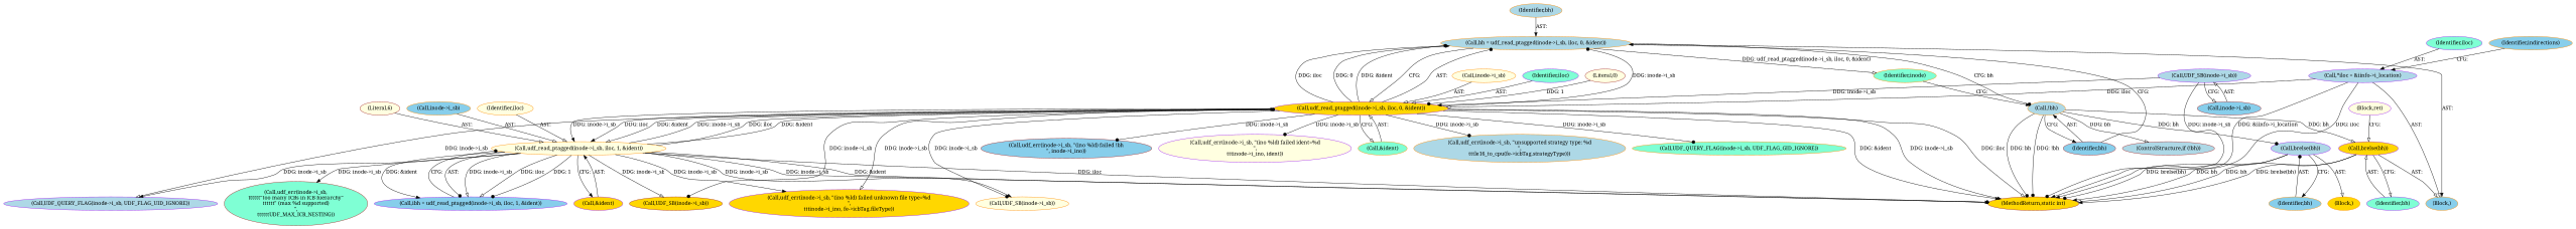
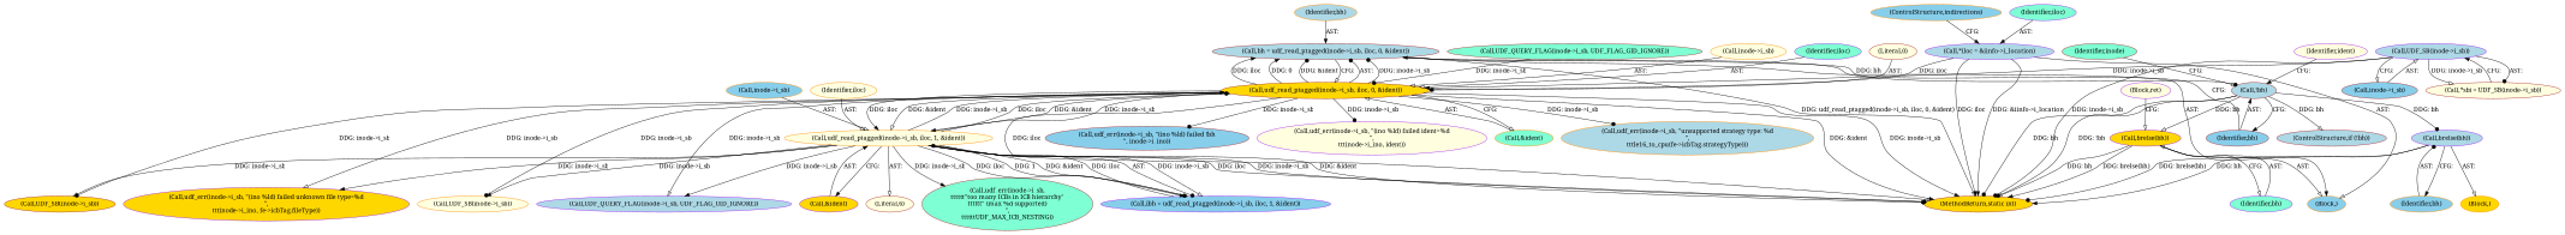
  digraph {
    fontname="Noto Serif"
    node [color=brown fillcolor=lightyellow fontname="Noto Serif" style=filled]
    edge [arrowhead=onormal fontname="Noto Serif"]
-   n1 [color=darkorange fillcolor=lightblue label="(Call,bh = udf_read_ptagged(inode->i_sb, iloc, 0, &ident))"]
-   n2 [color=purple fillcolor=gold label="(Call,udf_read_ptagged(inode->i_sb, iloc, 0, &ident))"]
-   n3 [color=darkorange fillcolor=lightblue label="(Call,!bh)"]
+   n1 [fillcolor=lightblue label="(Call,bh = udf_read_ptagged(inode->i_sb, iloc, 0, &ident))"]
+   n2 [fillcolor=gold label="(Call,udf_read_ptagged(inode->i_sb, iloc, 0, &ident))"]
+   n3 [fillcolor=lightblue label="(Call,!bh)"]
    n4 [color=darkorange fillcolor=skyblue label="(Block,)"]
    n5 [fillcolor=gold label="(MethodReturn,static int)"]
    n6 [color=darkorange label="(Call,udf_read_ptagged(inode->i_sb, iloc, 1, &ident))"]
    n7 [fillcolor=skyblue label="(Call,udf_err(inode->i_sb, \"(ino %ld) failed !bh\n\", inode->i_ino))"]
    n8 [color=purple label="(Call,udf_err(inode->i_sb, \"(ino %ld) failed ident=%d\n\",\n\t\t\tinode->i_ino, ident))"]
    n9 [color=darkorange fillcolor=aquamarine label="(Call,&ident)"]
    n10 [color=purple fillcolor=gold label="(Call,udf_err(inode->i_sb, \"(ino %ld) failed unknown file type=%d\n\",\n\t\t\tinode->i_ino, fe->icbTag.fileType))"]
    n11 [color=darkorange fillcolor=lightblue label="(Call,udf_err(inode->i_sb, \"unsupported strategy type: %d\n\",\n\t\t\tle16_to_cpu(fe->icbTag.strategyType)))"]
    n12 [color=purple fillcolor=lightblue label="(Call,UDF_QUERY_FLAG(inode->i_sb, UDF_FLAG_UID_IGNORE))"]
-   n13 [color=darkorange fillcolor=aquamarine label="(Call,UDF_QUERY_FLAG(inode->i_sb, UDF_FLAG_GID_IGNORE))"]
+   n13 [fillcolor=aquamarine label="(Call,UDF_QUERY_FLAG(inode->i_sb, UDF_FLAG_GID_IGNORE))"]
    n14 [fillcolor=gold label="(Call,UDF_SB(inode->i_sb))"]
    n15 [color=darkorange label="(Call,UDF_SB(inode->i_sb))"]
    n16 [color=purple fillcolor=lightblue label="(Call,brelse(bh))"]
    n17 [color=purple fillcolor=gold label="(Call,brelse(bh))"]
    n18 [fillcolor=skyblue label="(Identifier,bh)"]
    n19 [fillcolor=lightblue label="(ControlStructure,if (!bh))"]
    n20 [fillcolor=aquamarine label="(Call,udf_err(inode->i_sb,\n\t\t\t\t\t\t\"too many ICBs in ICB hierarchy\"\n\t\t\t\t\t\t\" (max %d supported)\n\",\n\t\t\t\t\t\tUDF_MAX_ICB_NESTING))"]
    n21 [color=purple fillcolor=skyblue label="(Call,ibh = udf_read_ptagged(inode->i_sb, iloc, 1, &ident))"]
    n22 [color=purple fillcolor=gold label="(Call,&ident)"]
    n23 [color=purple fillcolor=lightblue label="(Call,UDF_SB(inode->i_sb))"]
    n24 [fillcolor=skyblue label="(Call,inode->i_sb)"]
+   n25 [label="(Call,*sbi = UDF_SB(inode->i_sb))"]
    n26 [color=purple fillcolor=lightblue label="(Call,*iloc = &iinfo->i_location)"]
    n27 [color=darkorange fillcolor=skyblue label="(Identifier,bh)"]
    n28 [color=darkorange fillcolor=gold label="(Block,)"]
    n29 [color=purple fillcolor=aquamarine label="(Identifier,bh)"]
    n30 [color=darkorange label="(Call,inode->i_sb)"]
    n31 [color=purple label="(Block,ret)"]
-   n32 [color=darkorange fillcolor=skyblue label="(Identifier,indirections)"]
+   n32 [color=darkorange fillcolor=skyblue label="(ControlStructure,indirections)"]
    n33 [color=purple fillcolor=aquamarine label="(Identifier,iloc)"]
    n34 [color=darkorange fillcolor=lightblue label="(Identifier,bh)"]
    n35 [label="(Literal,0)"]
+   n36 [color=purple label="(Identifier,ident)"]
    n37 [color=purple fillcolor=aquamarine label="(Identifier,iloc)"]
    n38 [label="(Literal,6)"]
    n39 [color=darkorange fillcolor=skyblue label="(Call,inode->i_sb)"]
    n40 [color=darkorange label="(Identifier,iloc)"]
-   n41 [color=darkorange fillcolor=aquamarine label="(Identifier,inode)"]
+   n41 [fillcolor=aquamarine label="(Identifier,inode)"]
    n1 -> n2 [label="CFG: "]
-   n1 -> n3 [arrowhead=dot label="CFG: bh"]
+   n1 -> n3 [arrowhead=dot label="DDG: bh"]
    n1 -> n4 [arrowhead=normal label="AST: "]
-   n1 -> n41 [label="DDG: udf_read_ptagged(inode->i_sb, iloc, 0, &ident)"]
+   n1 -> n5 [label="DDG: udf_read_ptagged(inode->i_sb, iloc, 0, &ident)"]
    n2 -> n1 [arrowhead=dot label="AST: "]
    n2 -> n1 [arrowhead=dot label="DDG: inode->i_sb"]
    n2 -> n1 [arrowhead=normal label="DDG: iloc"]
    n2 -> n1 [arrowhead=normal label="DDG: 0"]
    n2 -> n1 [arrowhead=dot label="DDG: &ident"]
    n2 -> n5 [arrowhead=normal label="DDG: inode->i_sb"]
    n2 -> n5 [label="DDG: iloc"]
    n2 -> n5 [arrowhead=normal label="DDG: &ident"]
    n2 -> n6 [arrowhead=normal label="DDG: inode->i_sb"]
    n2 -> n6 [arrowhead=normal label="DDG: iloc"]
    n2 -> n6 [label="DDG: &ident"]
    n2 -> n7 [arrowhead=dot label="DDG: inode->i_sb"]
    n2 -> n8 [arrowhead=dot label="DDG: inode->i_sb"]
    n2 -> n9 [label="CFG: "]
    n2 -> n10 [label="DDG: inode->i_sb"]
    n2 -> n11 [arrowhead=dot label="DDG: inode->i_sb"]
    n2 -> n12 [label="DDG: inode->i_sb"]
-   n2 -> n13 [arrowhead=dot label="DDG: inode->i_sb"]
+   n13 -> n2 [arrowhead=dot label="DDG: inode->i_sb"]
    n2 -> n14 [arrowhead=dot label="DDG: inode->i_sb"]
    n2 -> n15 [arrowhead=dot label="DDG: inode->i_sb"]
    n3 -> n5 [arrowhead=dot label="DDG: !bh"]
    n3 -> n5 [arrowhead=dot label="DDG: bh"]
    n3 -> n16 [arrowhead=dot label="DDG: bh"]
    n3 -> n17 [label="DDG: bh"]
    n3 -> n18 [arrowhead=normal label="CFG: "]
    n3 -> n19 [label="DDG: bh"]
    n6 -> n2 [arrowhead=normal label="DDG: inode->i_sb"]
    n6 -> n2 [arrowhead=dot label="DDG: iloc"]
    n6 -> n2 [label="DDG: &ident"]
    n6 -> n5 [label="DDG: inode->i_sb"]
    n6 -> n5 [arrowhead=dot label="DDG: &ident"]
    n6 -> n5 [arrowhead=dot label="DDG: iloc"]
    n6 -> n10 [arrowhead=normal label="DDG: inode->i_sb"]
    n6 -> n12 [arrowhead=normal label="DDG: inode->i_sb"]
    n6 -> n14 [label="DDG: inode->i_sb"]
    n6 -> n15 [arrowhead=normal label="DDG: inode->i_sb"]
    n6 -> n20 [arrowhead=normal label="DDG: inode->i_sb"]
    n6 -> n21 [arrowhead=dot label="AST: "]
    n6 -> n21 [label="DDG: inode->i_sb"]
    n6 -> n21 [label="DDG: iloc"]
    n6 -> n21 [arrowhead=dot label="DDG: 1"]
    n6 -> n21 [arrowhead=normal label="DDG: &ident"]
    n6 -> n22 [arrowhead=normal label="CFG: "]
    n9 -> n2 [label="AST: "]
    n16 -> n5 [arrowhead=normal label="DDG: bh"]
    n16 -> n5 [arrowhead=dot label="DDG: brelse(bh)"]
    n16 -> n27 [arrowhead=normal label="CFG: "]
    n16 -> n28 [label="AST: "]
    n17 -> n4 [label="AST: "]
    n17 -> n5 [label="DDG: bh"]
    n17 -> n5 [arrowhead=normal label="DDG: brelse(bh)"]
    n17 -> n29 [label="CFG: "]
    n18 -> n1 [arrowhead=normal label="CFG: "]
    n18 -> n3 [arrowhead=normal label="AST: "]
-   n21 -> n6 [arrowhead=dot label="CFG: "]
+   n21 -> n6 [arrowhead=dot label="DDG: iloc"]
    n22 -> n6 [arrowhead=normal label="AST: "]
    n23 -> n2 [arrowhead=normal label="DDG: inode->i_sb"]
    n23 -> n5 [arrowhead=dot label="DDG: inode->i_sb"]
    n23 -> n24 [label="CFG: "]
+   n23 -> n25 [arrowhead=dot label="AST: "]
+   n23 -> n25 [label="DDG: inode->i_sb"]
    n24 -> n23 [label="AST: "]
+   n25 -> n23 [arrowhead=normal label="CFG: "]
    n26 -> n2 [label="DDG: iloc"]
    n26 -> n4 [label="AST: "]
    n26 -> n5 [arrowhead=normal label="DDG: &iinfo->i_location"]
    n26 -> n5 [arrowhead=normal label="DDG: iloc"]
    n27 -> n16 [arrowhead=dot label="AST: "]
    n29 -> n17 [label="AST: "]
    n30 -> n2 [label="AST: "]
    n31 -> n17 [label="CFG: "]
    n32 -> n26 [arrowhead=normal label="CFG: "]
    n33 -> n2 [label="AST: "]
    n34 -> n1 [arrowhead=normal label="AST: "]
-   n35 -> n2 [arrowhead=dot label="DDG: 1"]
+   n35 -> n2 [arrowhead=dot label="AST: "]
+   n36 -> n3 [arrowhead=normal label="CFG: "]
    n37 -> n26 [arrowhead=normal label="AST: "]
-   n38 -> n6 [label="AST: "]
+   n6 -> n38 [label="AST: "]
    n39 -> n6 [label="AST: "]
    n40 -> n6 [label="AST: "]
-   n41 -> n3 [arrowhead=normal label="CFG: "]
+   n41 -> n3 [label="CFG: "]
  }
